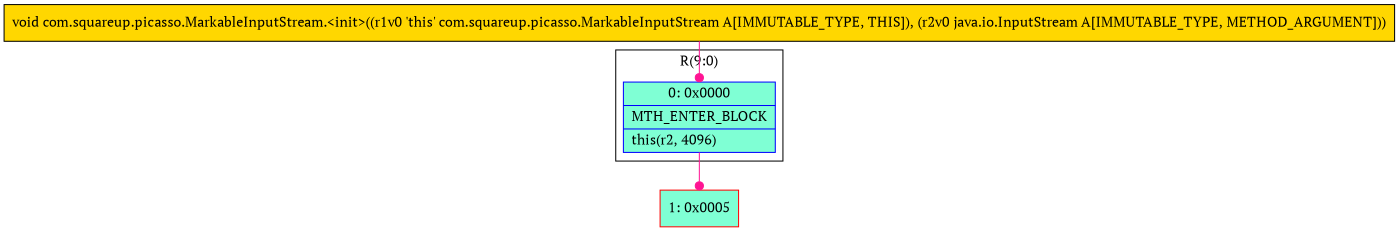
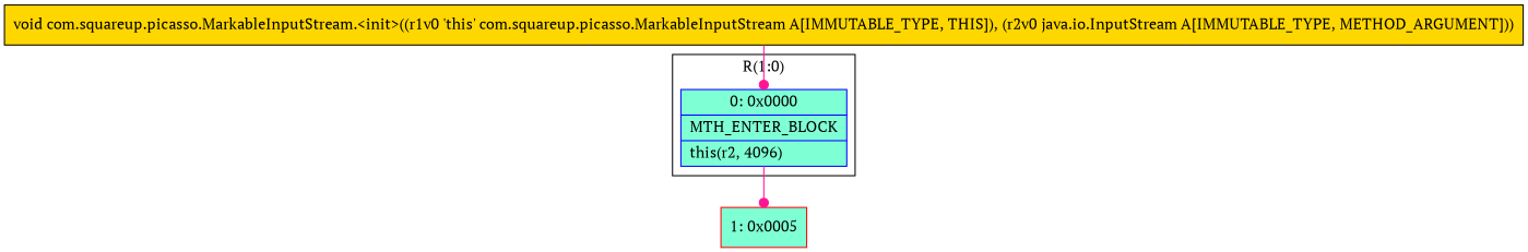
  digraph {
    fontname="PT Serif"
    node [shape=record style=filled fillcolor=aquamarine fontname="PT Serif"]
    edge [color=deeppink arrowhead=dot fontname="PT Serif"]
    n1 [color=blue label="{0\:\ 0x0000|MTH_ENTER_BLOCK\l|this(r2, 4096)\l}"]
    n2 [color=red label="{1\:\ 0x0005}"]
    n3 [label="{void com.squareup.picasso.MarkableInputStream.\<init\>((r1v0 'this' com.squareup.picasso.MarkableInputStream A[IMMUTABLE_TYPE, THIS]), (r2v0 java.io.InputStream A[IMMUTABLE_TYPE, METHOD_ARGUMENT])) }" fillcolor=gold]
    subgraph cluster_1 {
-     label="R(9:0)"
+     label="R(1:0)"
      n1
    }
    n1 -> n2
    n3 -> n1
  }
